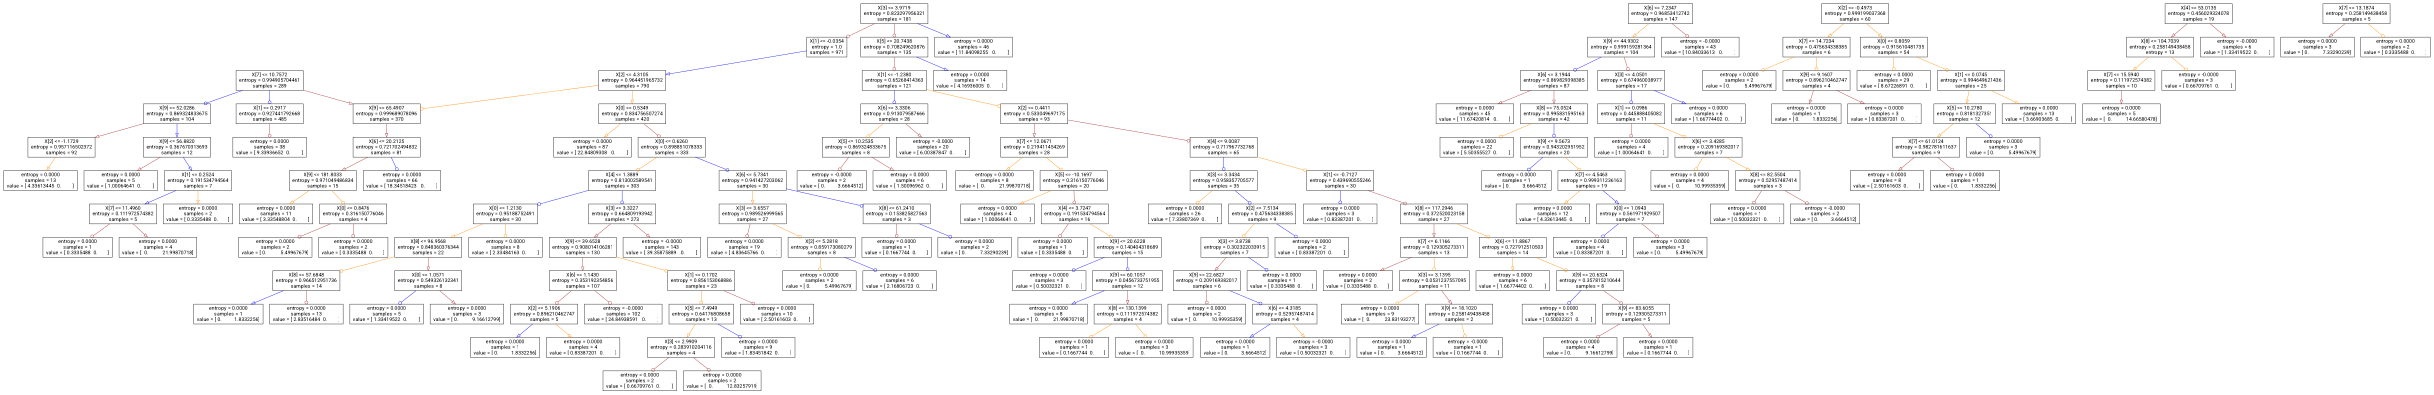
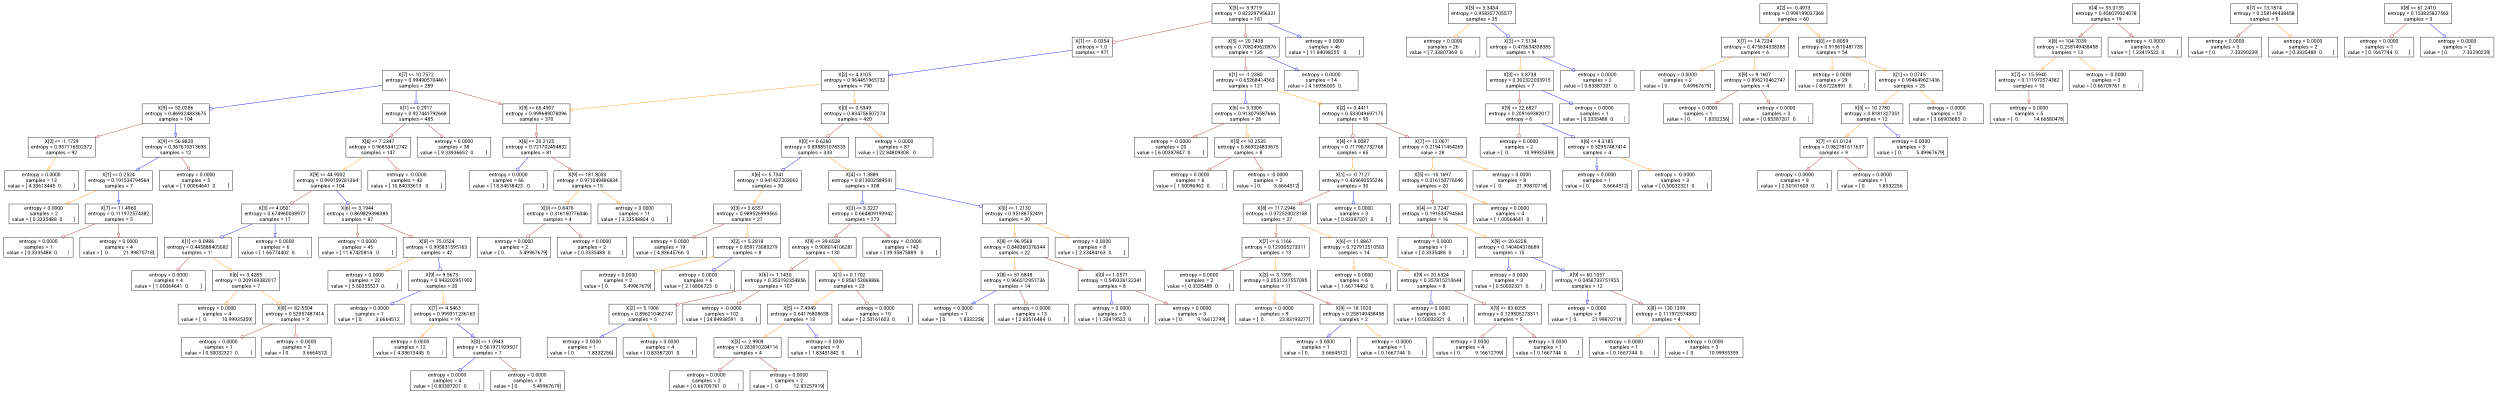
  digraph {
    fontname=Roboto
    node [fontname=Roboto shape=box]
    edge [arrowhead=odot color=brown fontname=Roboto]
    n1 [label="X[1] <= -0.0354\nentropy = 1.0\nsamples = 971"]
    n2 [label="X[2] <= 4.3105\nentropy = 0.964451965732\nsamples = 790"]
    n3 [label="X[3] <= 3.9719\nentropy = 0.823297956321\nsamples = 181"]
    n4 [label="X[5] <= 20.7438\nentropy = 0.708249620876\nsamples = 135"]
    n5 [label="entropy = 0.0000\nsamples = 46\nvalue = [ 11.84098255   0.        ]"]
    n6 [label="X[9] <= 65.4907\nentropy = 0.999689078096\nsamples = 370"]
    n7 [label="X[0] <= 0.5349\nentropy = 0.834756507274\nsamples = 420"]
    n8 [label="X[1] <= -1.2380\nentropy = 0.65268414363\nsamples = 121"]
    n9 [label="entropy = 0.0000\nsamples = 14\nvalue = [ 4.16936005  0.        ]"]
    n10 [label="X[6] <= 3.3306\nentropy = 0.913079587666\nsamples = 28"]
    n11 [label="X[2] <= 0.4411\nentropy = 0.533049697175\nsamples = 93"]
    n12 [label="X[5] <= 10.2535\nentropy = 0.869324833675\nsamples = 8"]
    n13 [label="entropy = -0.0000\nsamples = 20\nvalue = [ 6.00387847  0.        ]"]
-   n14 [label="X[7] <= 12.0671\nentropy = 0.219411454269\nsamples = 28"]
+   n14 [label="X[7] <= 12.0671\nentropy = 0.219411454269\nvalue = 28"]
    n15 [label="X[4] <= 9.0087\nentropy = 0.717967732768\nsamples = 65"]
    n16 [label="entropy = 0.0000\nsamples = 6\nvalue = [ 1.50096962  0.        ]"]
    n17 [label="entropy = -0.0000\nsamples = 2\nvalue = [ 0.         3.6664512]"]
    n18 [label="X[5] <= -10.1697\nentropy = 0.316150776046\nsamples = 20"]
    n19 [label="entropy = 0.0000\nsamples = 8\nvalue = [  0.          21.99870718]"]
    n20 [label="X[1] <= -0.7127\nentropy = 0.439690555246\nsamples = 30"]
    n21 [label="X[3] <= 3.3434\nentropy = 0.958357705577\nsamples = 35"]
    n22 [label="entropy = 0.0000\nsamples = 4\nvalue = [ 1.00064641  0.        ]"]
    n23 [label="X[4] <= 3.7247\nentropy = 0.191534794564\nsamples = 16"]
    n24 [label="entropy = 0.0000\nsamples = 1\nvalue = [ 0.3335488  0.       ]"]
    n25 [label="X[9] <= 20.6228\nentropy = 0.140404318689\nsamples = 15"]
    n26 [label="entropy = 0.0000\nsamples = 3\nvalue = [ 0.50032321  0.        ]"]
    n27 [label="X[9] <= 60.1057\nentropy = 0.0456733751955\nsamples = 12"]
    n28 [label="entropy = 0.0000\nsamples = 8\nvalue = [  0.          21.99870718]"]
    n29 [label="X[8] <= 130.1399\nentropy = 0.111972574382\nsamples = 4"]
    n30 [label="entropy = 0.0000\nsamples = 1\nvalue = [ 0.1667744  0.       ]"]
    n31 [label="entropy = 0.0000\nsamples = 3\nvalue = [  0.          10.99935359]"]
    n32 [label="entropy = 0.0000\nsamples = 3\nvalue = [ 0.83387201  0.        ]"]
    n33 [label="X[8] <= 117.2946\nentropy = 0.372520023158\nsamples = 27"]
    n34 [label="entropy = 0.0000\nsamples = 26\nvalue = [ 7.33807369  0.        ]"]
    n35 [label="X[2] <= 7.5134\nentropy = 0.475634338385\nsamples = 9"]
    n36 [label="X[7] <= 6.1166\nentropy = 0.129305273311\nsamples = 13"]
    n37 [label="X[6] <= 11.8867\nentropy = 0.727912510503\nsamples = 14"]
    n38 [label="entropy = 0.0000\nsamples = 2\nvalue = [ 0.3335488  0.       ]"]
    n39 [label="X[3] <= 3.1395\nentropy = 0.0531237557095\nsamples = 11"]
    n40 [label="entropy = 0.0000\nsamples = 6\nvalue = [ 1.66774402  0.        ]"]
    n41 [label="X[9] <= 20.6324\nentropy = 0.357815210644\nsamples = 8"]
    n42 [label="entropy = 0.0000\nsamples = 9\nvalue = [  0.          23.83193277]"]
    n43 [label="X[9] <= 18.1020\nentropy = 0.258149438458\nsamples = 2"]
    n44 [label="entropy = 0.0000\nsamples = 1\nvalue = [ 0.         3.6664512]"]
    n45 [label="entropy = -0.0000\nsamples = 1\nvalue = [ 0.1667744  0.       ]"]
    n46 [label="entropy = 0.0000\nsamples = 3\nvalue = [ 0.50032321  0.        ]"]
    n47 [label="X[9] <= 83.6055\nentropy = 0.129305273311\nsamples = 5"]
    n48 [label="entropy = 0.0000\nsamples = 4\nvalue = [ 0.          9.16612799]"]
    n49 [label="entropy = 0.0000\nsamples = 1\nvalue = [ 0.1667744  0.       ]"]
    n50 [label="X[3] <= 3.8738\nentropy = 0.302322033915\nsamples = 7"]
    n51 [label="entropy = 0.0000\nsamples = 2\nvalue = [ 0.83387201  0.        ]"]
-   n52 [label="X[9] <= 22.6827\nentropy = 0.209169382017\nsamples = 6"]
+   n52 [label="X[9] <= 22.6827\nentropy = 0.209169382017\nentropy = 6"]
    n53 [label="entropy = 0.0000\nsamples = 1\nvalue = [ 0.3335488  0.       ]"]
    n54 [label="entropy = 0.0000\nsamples = 2\nvalue = [  0.          10.99935359]"]
    n55 [label="X[6] <= 4.3185\nentropy = 0.52957487414\nsamples = 4"]
    n56 [label="entropy = 0.0000\nsamples = 1\nvalue = [ 0.         3.6664512]"]
    n57 [label="entropy = -0.0000\nsamples = 3\nvalue = [ 0.50032321  0.        ]"]
    n58 [label="X[6] <= 20.2125\nentropy = 0.721702494832\nsamples = 81"]
    n59 [label="entropy = 0.0000\nsamples = 87\nvalue = [ 22.84809308   0.        ]"]
    n60 [label="X[0] <= 0.6260\nentropy = 0.898851078333\nsamples = 333"]
    n61 [label="X[7] <= 10.7572\nentropy = 0.994905704461\nsamples = 289"]
    n62 [label="X[1] <= 0.2917\nentropy = 0.927441792668\nsamples = 485"]
    n63 [label="X[9] <= 52.0286\nentropy = 0.869324833675\nsamples = 104"]
    n64 [label="entropy = 0.0000\nsamples = 66\nvalue = [ 18.34518423   0.        ]"]
    n65 [label="X[9] <= 181.8033\nentropy = 0.971049486834\nsamples = 15"]
    n66 [label="X[6] <= 7.2347\nentropy = 0.96853412742\nsamples = 147"]
    n67 [label="entropy = 0.0000\nsamples = 38\nvalue = [ 9.33936652  0.        ]"]
    n68 [label="X[2] <= -1.1729\nentropy = 0.957116502372\nsamples = 92"]
    n69 [label="X[9] <= 56.8820\nentropy = 0.367670313693\nsamples = 12"]
    n70 [label="X[9] <= 44.9302\nentropy = 0.999159281364\nsamples = 104"]
    n71 [label="entropy = -0.0000\nsamples = 43\nvalue = [ 10.84033613   0.        ]"]
    n72 [label="X[6] <= 3.1944\nentropy = 0.869829398385\nsamples = 87"]
    n73 [label="X[3] <= 4.0501\nentropy = 0.674960038977\nsamples = 17"]
    n74 [label="entropy = 0.0000\nsamples = 45\nvalue = [ 11.67420814   0.        ]"]
    n75 [label="X[8] <= 75.0524\nentropy = 0.995831595163\nsamples = 42"]
    n76 [label="X[1] <= 0.0986\nentropy = 0.445888405082\nsamples = 11"]
    n77 [label="entropy = 0.0000\nsamples = 6\nvalue = [ 1.66774402  0.        ]"]
    n78 [label="entropy = 0.0000\nsamples = 22\nvalue = [ 5.50355527  0.        ]"]
    n79 [label="X[9] <= 9.5673\nentropy = 0.943202951952\nsamples = 20"]
    n80 [label="entropy = 0.0000\nsamples = 1\nvalue = [ 0.         3.6664512]"]
    n81 [label="X[7] <= 4.5463\nentropy = 0.999311236163\nsamples = 19"]
    n82 [label="entropy = 0.0000\nsamples = 12\nvalue = [ 4.33613445  0.        ]"]
    n83 [label="X[0] <= 1.0943\nentropy = 0.561971929507\nsamples = 7"]
    n84 [label="entropy = 0.0000\nsamples = 4\nvalue = [ 0.83387201  0.        ]"]
    n85 [label="entropy = 0.0000\nsamples = 3\nvalue = [ 0.          5.49967679]"]
    n86 [label="entropy = 0.0000\nsamples = 4\nvalue = [ 1.00064641  0.        ]"]
    n87 [label="X[6] <= 3.4285\nentropy = 0.209169382017\nsamples = 7"]
    n88 [label="entropy = 0.0000\nsamples = 4\nvalue = [  0.          10.99935359]"]
    n89 [label="X[8] <= 82.5504\nentropy = 0.52957487414\nsamples = 3"]
    n90 [label="entropy = 0.0000\nsamples = 1\nvalue = [ 0.50032321  0.        ]"]
    n91 [label="entropy = -0.0000\nsamples = 2\nvalue = [ 0.         3.6664512]"]
    n92 [label="entropy = 0.0000\nsamples = 13\nvalue = [ 4.33613445  0.        ]"]
    n93 [label="X[1] <= 0.2524\nentropy = 0.191534794564\nsamples = 7"]
    n94 [label="entropy = 0.0000\nsamples = 5\nvalue = [ 1.00064641  0.        ]"]
    n95 [label="X[2] <= -0.4973\nentropy = 0.999199037368\nsamples = 60"]
    n96 [label="X[7] <= 14.7234\nentropy = 0.475634338385\nsamples = 6"]
    n97 [label="X[0] <= 0.8059\nentropy = 0.915610481735\nsamples = 54"]
    n98 [label="X[4] <= 53.0135\nentropy = 0.456029324078\nsamples = 19"]
-   n99 [label="X[8] <= 104.7039\nentropy = 0.258149438458\nentropy = 13"]
+   n99 [label="X[8] <= 104.7039\nentropy = 0.258149438458\nsamples = 13"]
    n100 [label="entropy = -0.0000\nsamples = 6\nvalue = [ 1.33419522  0.        ]"]
    n101 [label="entropy = 0.0000\nsamples = 2\nvalue = [ 0.          5.49967679]"]
    n102 [label="X[9] <= 9.1607\nentropy = 0.896210462747\nsamples = 4"]
    n103 [label="entropy = 0.0000\nsamples = 29\nvalue = [ 8.67226891  0.        ]"]
    n104 [label="X[1] <= 0.0745\nentropy = 0.994649621436\nsamples = 25"]
    n105 [label="entropy = 0.0000\nsamples = 1\nvalue = [ 0.         1.8332256]"]
    n106 [label="entropy = 0.0000\nsamples = 3\nvalue = [ 0.83387201  0.        ]"]
    n107 [label="X[5] <= 10.2780\nentropy = 0.8181327351\nsamples = 12"]
    n108 [label="entropy = 0.0000\nsamples = 13\nvalue = [ 3.66903685  0.        ]"]
    n109 [label="X[7] <= 61.0124\nentropy = 0.982781611637\nsamples = 9"]
    n110 [label="entropy = 0.0000\nsamples = 3\nvalue = [ 0.          5.49967679]"]
    n111 [label="entropy = 0.0000\nsamples = 8\nvalue = [ 2.50161603  0.        ]"]
    n112 [label="entropy = 0.0000\nsamples = 1\nvalue = [ 0.         1.8332256]"]
    n113 [label="X[7] <= 15.5940\nentropy = 0.111972574382\nsamples = 10"]
    n114 [label="entropy = -0.0000\nsamples = 3\nvalue = [ 0.66709761  0.        ]"]
    n115 [label="entropy = 0.0000\nsamples = 5\nvalue = [  0.          14.66580478]"]
    n116 [label="X[7] <= 13.1874\nentropy = 0.258149438458\nsamples = 5"]
    n117 [label="entropy = 0.0000\nsamples = 3\nvalue = [ 0.          7.33290239]"]
    n118 [label="entropy = 0.0000\nsamples = 2\nvalue = [ 0.3335488  0.       ]"]
    n119 [label="X[7] <= 11.4960\nentropy = 0.111972574382\nsamples = 5"]
    n120 [label="entropy = 0.0000\nsamples = 2\nvalue = [ 0.3335488  0.       ]"]
    n121 [label="entropy = 0.0000\nsamples = 1\nvalue = [ 0.3335488  0.       ]"]
    n122 [label="entropy = 0.0000\nsamples = 4\nvalue = [  0.          21.99870718]"]
    n123 [label="entropy = 0.0000\nsamples = 11\nvalue = [ 3.33548804  0.        ]"]
    n124 [label="X[0] <= 0.8476\nentropy = 0.316150776046\nsamples = 4"]
    n125 [label="entropy = 0.0000\nsamples = 2\nvalue = [ 0.          5.49967679]"]
    n126 [label="entropy = 0.0000\nsamples = 2\nvalue = [ 0.3335488  0.       ]"]
    n127 [label="X[6] <= 5.7341\nentropy = 0.941427203062\nsamples = 30"]
-   n128 [label="X[4] <= 1.3889\nentropy = 0.813002589541\nsamples = 303"]
+   n128 [label="X[4] <= 1.3889\nentropy = 0.813002589541\nsamples = 308"]
    n129 [label="X[3] <= 3.6557\nentropy = 0.989526999565\nsamples = 27"]
    n130 [label="X[8] <= 61.2410\nentropy = 0.153825827563\nsamples = 3"]
    n131 [label="X[0] <= 1.2130\nentropy = 0.95188752491\nsamples = 30"]
    n132 [label="X[3] <= 3.3227\nentropy = 0.664809193942\nsamples = 273"]
    n133 [label="entropy = 0.0000\nsamples = 19\nvalue = [ 4.83645766  0.        ]"]
    n134 [label="X[2] <= 5.2818\nentropy = 0.859173080279\nsamples = 8"]
    n135 [label="entropy = 0.0000\nsamples = 1\nvalue = [ 0.1667744  0.       ]"]
    n136 [label="entropy = 0.0000\nsamples = 2\nvalue = [ 0.          7.33290239]"]
    n137 [label="entropy = 0.0000\nsamples = 2\nvalue = [ 0.          5.49967679]"]
    n138 [label="entropy = 0.0000\nsamples = 6\nvalue = [ 2.16806723  0.        ]"]
    n139 [label="X[8] <= 96.9568\nentropy = 0.848360376344\nsamples = 22"]
    n140 [label="entropy = 0.0000\nsamples = 8\nvalue = [ 2.33484163  0.        ]"]
    n141 [label="X[9] <= 39.6528\nentropy = 0.908014106281\nsamples = 130"]
    n142 [label="entropy = -0.0000\nsamples = 143\nvalue = [ 39.35875889   0.        ]"]
    n143 [label="X[8] <= 57.6848\nentropy = 0.966512951736\nsamples = 14"]
    n144 [label="X[0] <= 1.0571\nentropy = 0.549326132341\nsamples = 8"]
    n145 [label="entropy = 0.0000\nsamples = 1\nvalue = [ 0.         1.8332256]"]
    n146 [label="entropy = 0.0000\nsamples = 13\nvalue = [ 2.83516484  0.        ]"]
    n147 [label="entropy = 0.0000\nsamples = 5\nvalue = [ 1.33419522  0.        ]"]
    n148 [label="entropy = 0.0000\nsamples = 3\nvalue = [ 0.          9.16612799]"]
    n149 [label="X[6] <= 1.1430\nentropy = 0.353192354856\nsamples = 107"]
    n150 [label="X[1] <= 0.1702\nentropy = 0.856153068886\nsamples = 23"]
    n151 [label="X[2] <= 5.1906\nentropy = 0.896210462747\nsamples = 5"]
    n152 [label="entropy = -0.0000\nsamples = 102\nvalue = [ 24.84938591   0.        ]"]
    n153 [label="X[5] <= 7.4949\nentropy = 0.64176808658\nsamples = 13"]
    n154 [label="entropy = 0.0000\nsamples = 10\nvalue = [ 2.50161603  0.        ]"]
    n155 [label="entropy = 0.0000\nsamples = 1\nvalue = [ 0.         1.8332256]"]
    n156 [label="entropy = 0.0000\nsamples = 4\nvalue = [ 0.83387201  0.        ]"]
    n157 [label="X[3] <= 2.9909\nentropy = 0.283910204116\nsamples = 4"]
    n158 [label="entropy = 0.0000\nsamples = 9\nvalue = [ 1.83451842  0.        ]"]
    n159 [label="entropy = 0.0000\nsamples = 2\nvalue = [ 0.66709761  0.        ]"]
    n160 [label="entropy = 0.0000\nsamples = 2\nvalue = [  0.          12.83257919]"]
    n1 -> n2 [arrowhead=onormal color=blue]
    n2 -> n6 [color=darkorange]
    n2 -> n7 [arrowhead=onormal color=darkorange]
    n3 -> n1
    n3 -> n4
    n3 -> n5 [arrowhead=onormal color=blue]
    n4 -> n8
    n4 -> n9 [arrowhead=onormal color=blue]
    n6 -> n58 [arrowhead=onormal]
    n7 -> n59 [arrowhead=onormal color=darkorange]
    n7 -> n60
    n8 -> n10 [color=blue]
    n8 -> n11 [color=darkorange]
    n10 -> n12 [color=darkorange]
    n10 -> n13 [arrowhead=onormal]
    n11 -> n14 [arrowhead=onormal]
    n11 -> n15
    n12 -> n16 [arrowhead=onormal]
    n12 -> n17
    n14 -> n18 [color=darkorange]
    n14 -> n19 [arrowhead=onormal color=darkorange]
    n15 -> n20 [color=darkorange]
-   n15 -> n21 [color=blue]
    n18 -> n22 [arrowhead=onormal color=darkorange]
-   n18 -> n23
+   n18 -> n23 [arrowhead=onormal]
    n20 -> n32 [color=blue]
    n20 -> n33
    n21 -> n34 [color=darkorange]
    n21 -> n35 [color=blue]
    n23 -> n24
    n23 -> n25 [color=darkorange]
    n25 -> n26 [color=blue]
    n25 -> n27 [color=blue]
    n27 -> n28 [arrowhead=onormal color=blue]
    n27 -> n29 [arrowhead=onormal]
    n29 -> n30 [color=darkorange]
    n29 -> n31 [color=darkorange]
    n33 -> n36 [arrowhead=onormal]
    n33 -> n37 [color=darkorange]
    n35 -> n50 [color=darkorange]
    n35 -> n51 [color=blue]
    n36 -> n38 [arrowhead=onormal]
    n36 -> n39 [color=darkorange]
    n37 -> n40 [arrowhead=onormal color=darkorange]
    n37 -> n41 [color=darkorange]
    n39 -> n42 [color=darkorange]
    n39 -> n43 [arrowhead=onormal]
    n41 -> n46 [color=blue]
    n41 -> n47
    n43 -> n44 [arrowhead=onormal color=blue]
    n43 -> n45 [color=darkorange]
    n47 -> n48
    n47 -> n49 [arrowhead=onormal]
    n50 -> n52 [arrowhead=onormal]
    n50 -> n53 [color=blue]
    n52 -> n54
    n52 -> n55 [color=blue]
    n55 -> n56 [arrowhead=onormal color=blue]
    n55 -> n57 [arrowhead=onormal color=darkorange]
    n58 -> n64 [color=blue]
    n58 -> n65 [arrowhead=onormal]
    n60 -> n127 [color=blue]
    n60 -> n128 [color=darkorange]
    n61 -> n6 [arrowhead=onormal]
    n61 -> n62 [color=blue]
    n61 -> n63 [color=blue]
+   n62 -> n66 [arrowhead=onormal]
    n62 -> n67
    n63 -> n68 [arrowhead=onormal]
    n63 -> n69 [arrowhead=onormal color=blue]
    n65 -> n123 [arrowhead=onormal color=darkorange]
    n65 -> n124 [color=darkorange]
    n66 -> n70 [arrowhead=onormal color=darkorange]
    n66 -> n71
    n68 -> n92 [arrowhead=onormal color=darkorange]
    n69 -> n93 [arrowhead=onormal color=blue]
    n69 -> n94 [arrowhead=onormal]
    n70 -> n72 [color=blue]
    n70 -> n73
    n72 -> n74 [arrowhead=onormal]
    n72 -> n75 [arrowhead=onormal]
    n73 -> n76 [color=blue]
    n73 -> n77 [arrowhead=onormal color=blue]
    n75 -> n78 [color=darkorange]
    n75 -> n79 [color=blue]
    n76 -> n86
    n76 -> n87 [color=darkorange]
    n79 -> n80 [color=blue]
    n79 -> n81 [color=darkorange]
    n81 -> n82 [arrowhead=onormal color=darkorange]
    n81 -> n83 [arrowhead=onormal color=blue]
    n83 -> n84 [color=blue]
    n83 -> n85
    n87 -> n88 [color=darkorange]
-   n87 -> n89 [arrowhead=onormal color=darkorange]
+   n87 -> n89 [color=darkorange]
    n89 -> n90
    n89 -> n91
    n93 -> n119 [arrowhead=onormal color=blue]
    n93 -> n120 [arrowhead=onormal color=darkorange]
    n95 -> n96 [arrowhead=onormal color=darkorange]
    n95 -> n97 [arrowhead=onormal color=darkorange]
    n96 -> n101 [color=darkorange]
    n96 -> n102 [color=darkorange]
    n97 -> n103 [color=darkorange]
    n97 -> n104 [color=darkorange]
    n98 -> n99 [arrowhead=onormal]
    n98 -> n100 [arrowhead=onormal]
    n99 -> n113 [arrowhead=onormal color=darkorange]
    n99 -> n114 [color=darkorange]
    n102 -> n105 [arrowhead=onormal]
    n102 -> n106 [arrowhead=onormal]
    n104 -> n107 [arrowhead=onormal color=darkorange]
    n104 -> n108 [arrowhead=onormal color=darkorange]
    n107 -> n109 [arrowhead=onormal color=darkorange]
    n107 -> n110 [color=blue]
    n109 -> n111 [arrowhead=onormal]
    n109 -> n112
    n113 -> n115 [arrowhead=onormal]
    n116 -> n117 [arrowhead=onormal]
    n116 -> n118 [color=darkorange]
    n119 -> n121
    n119 -> n122 [arrowhead=onormal]
    n124 -> n125
    n124 -> n126
    n127 -> n129 [arrowhead=onormal color=darkorange]
-   n127 -> n130 [color=blue]
    n128 -> n131 [color=blue]
    n128 -> n132 [color=blue]
    n129 -> n133
    n129 -> n134 [color=darkorange]
    n130 -> n135
    n130 -> n136 [color=blue]
    n131 -> n139 [arrowhead=onormal color=darkorange]
    n131 -> n140 [color=darkorange]
    n132 -> n141 [arrowhead=onormal]
    n132 -> n142 [arrowhead=onormal]
    n134 -> n137 [color=darkorange]
    n134 -> n138 [color=blue]
    n139 -> n143 [color=darkorange]
    n139 -> n144 [arrowhead=onormal]
    n141 -> n149 [arrowhead=onormal]
    n141 -> n150 [color=darkorange]
    n143 -> n145 [arrowhead=onormal color=blue]
    n143 -> n146
    n144 -> n147 [color=blue]
    n144 -> n148 [arrowhead=onormal]
    n149 -> n151
    n149 -> n152
    n150 -> n153 [color=darkorange]
    n150 -> n154
    n151 -> n155 [arrowhead=onormal color=blue]
    n151 -> n156 [arrowhead=onormal color=darkorange]
    n153 -> n157 [arrowhead=onormal color=darkorange]
    n153 -> n158 [color=blue]
    n157 -> n159
    n157 -> n160
  }
